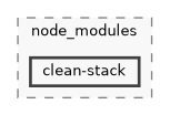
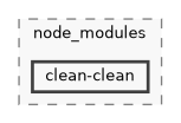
  digraph {
    compound=true
-   n1 [color=grey25 fillcolor="#f8f8f8" fontname=Helvetica fontsize=10 height=0.2 label="clean-stack" shape=box style="filled,bold" width=0.4]
+   n1 [color=grey25 fillcolor="#f8f8f8" fontname=Helvetica fontsize=10 height=0.2 label="clean-clean" shape=box style="filled,bold" width=0.4]
    subgraph cluster_1 {
      bgcolor="#f8f8f8"
      fontname=Helvetica
      fontsize=10
      label=node_modules
      pencolor=grey50
      style="filled,dashed"
      n1
    }
  }
